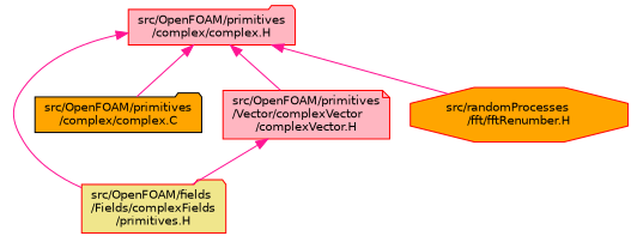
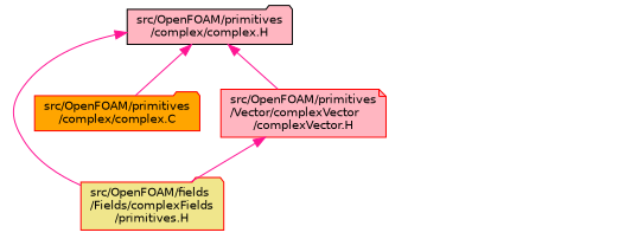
  digraph {
    node [color=red fillcolor=lightpink fontname=Helvetica fontsize=10 shape=folder style=filled]
    edge [color=deeppink dir=back fontname=Helvetica fontsize=10 labelfontname=Helvetica labelfontsize=10 style=solid]
-   n1 [fontcolor=black height=0.2 label="src/OpenFOAM/primitives\l/complex/complex.H" width=0.4]
+   n1 [color=black fontcolor=black height=0.2 label="src/OpenFOAM/primitives\l/complex/complex.H" width=0.4]
    n2 [fillcolor=khaki height=0.2 label="src/OpenFOAM/fields\l/Fields/complexFields\l/primitives.H" width=0.4]
-   n3 [color=black fillcolor=orange height=0.2 label="src/OpenFOAM/primitives\l/complex/complex.C" width=0.4]
+   n3 [fillcolor=orange height=0.2 label="src/OpenFOAM/primitives\l/complex/complex.C" width=0.4]
    n4 [height=0.2 label="src/OpenFOAM/primitives\l/Vector/complexVector\l/complexVector.H" shape=note width=0.4]
-   n5 [fillcolor=orange height=0.2 label="src/randomProcesses\l/fft/fftRenumber.H" shape=octagon width=0.4]
    n1 -> n2
    n1 -> n3
    n1 -> n4
-   n1 -> n5
    n4 -> n2
  }
